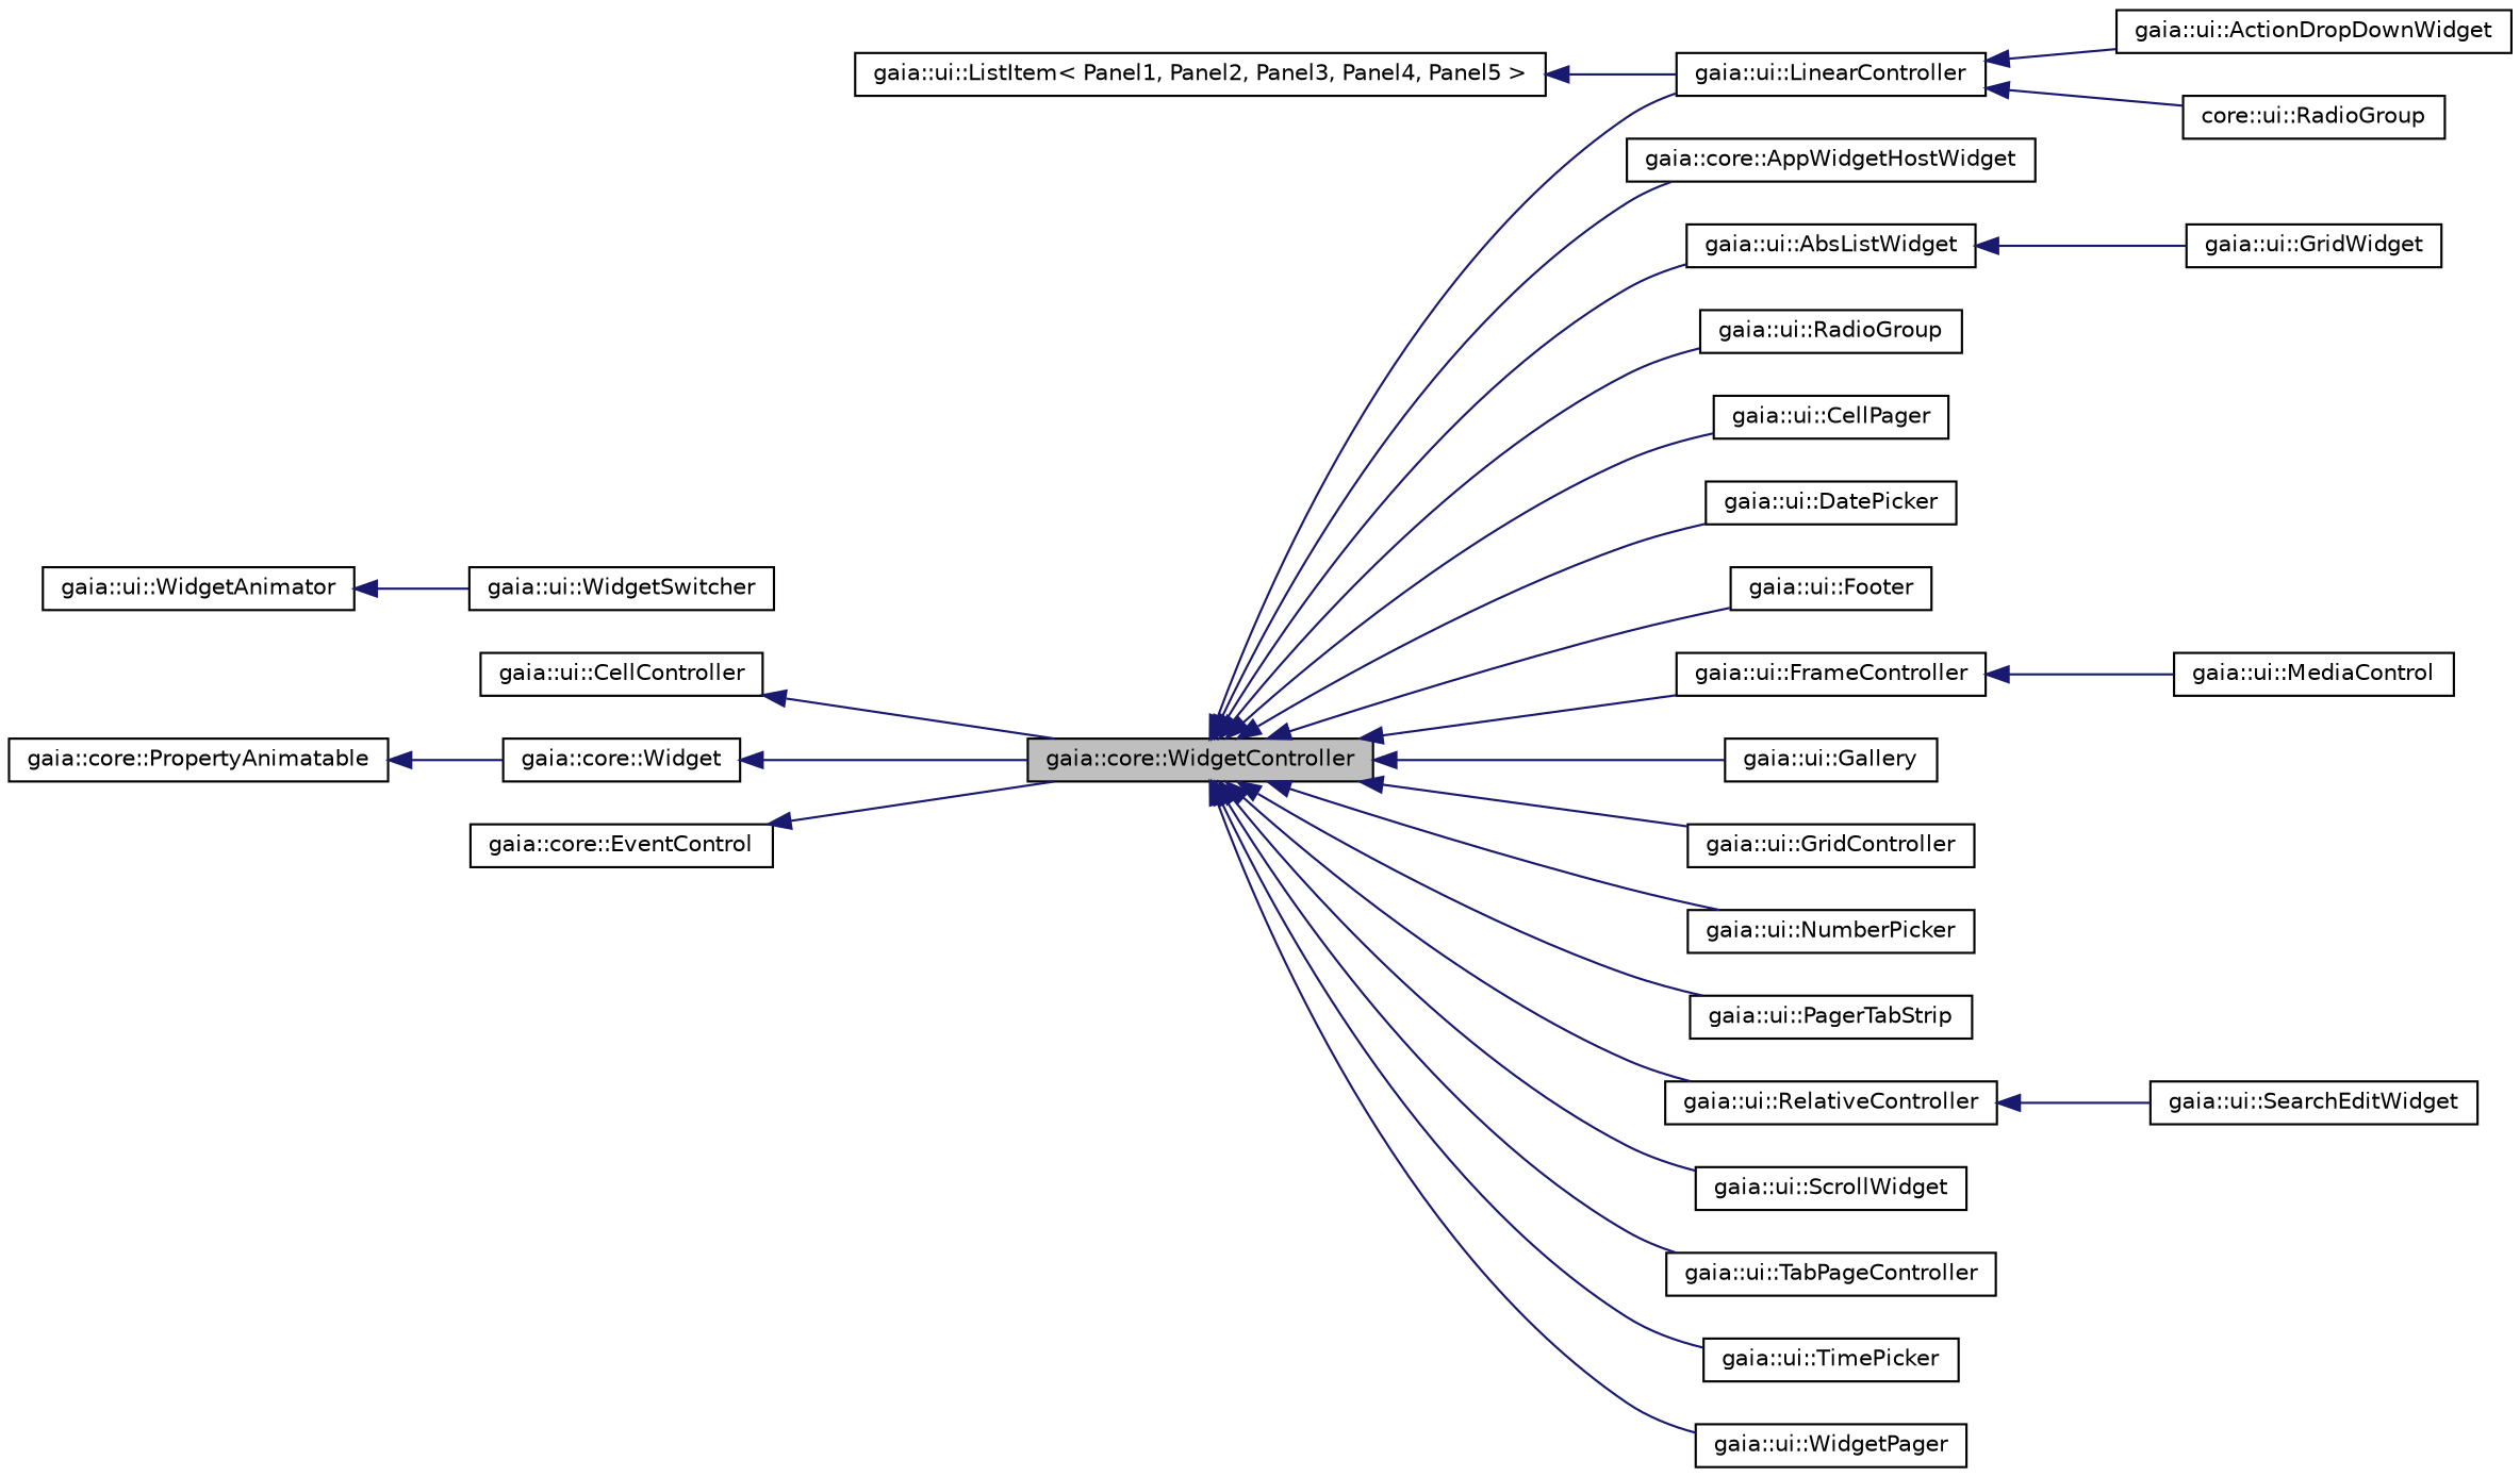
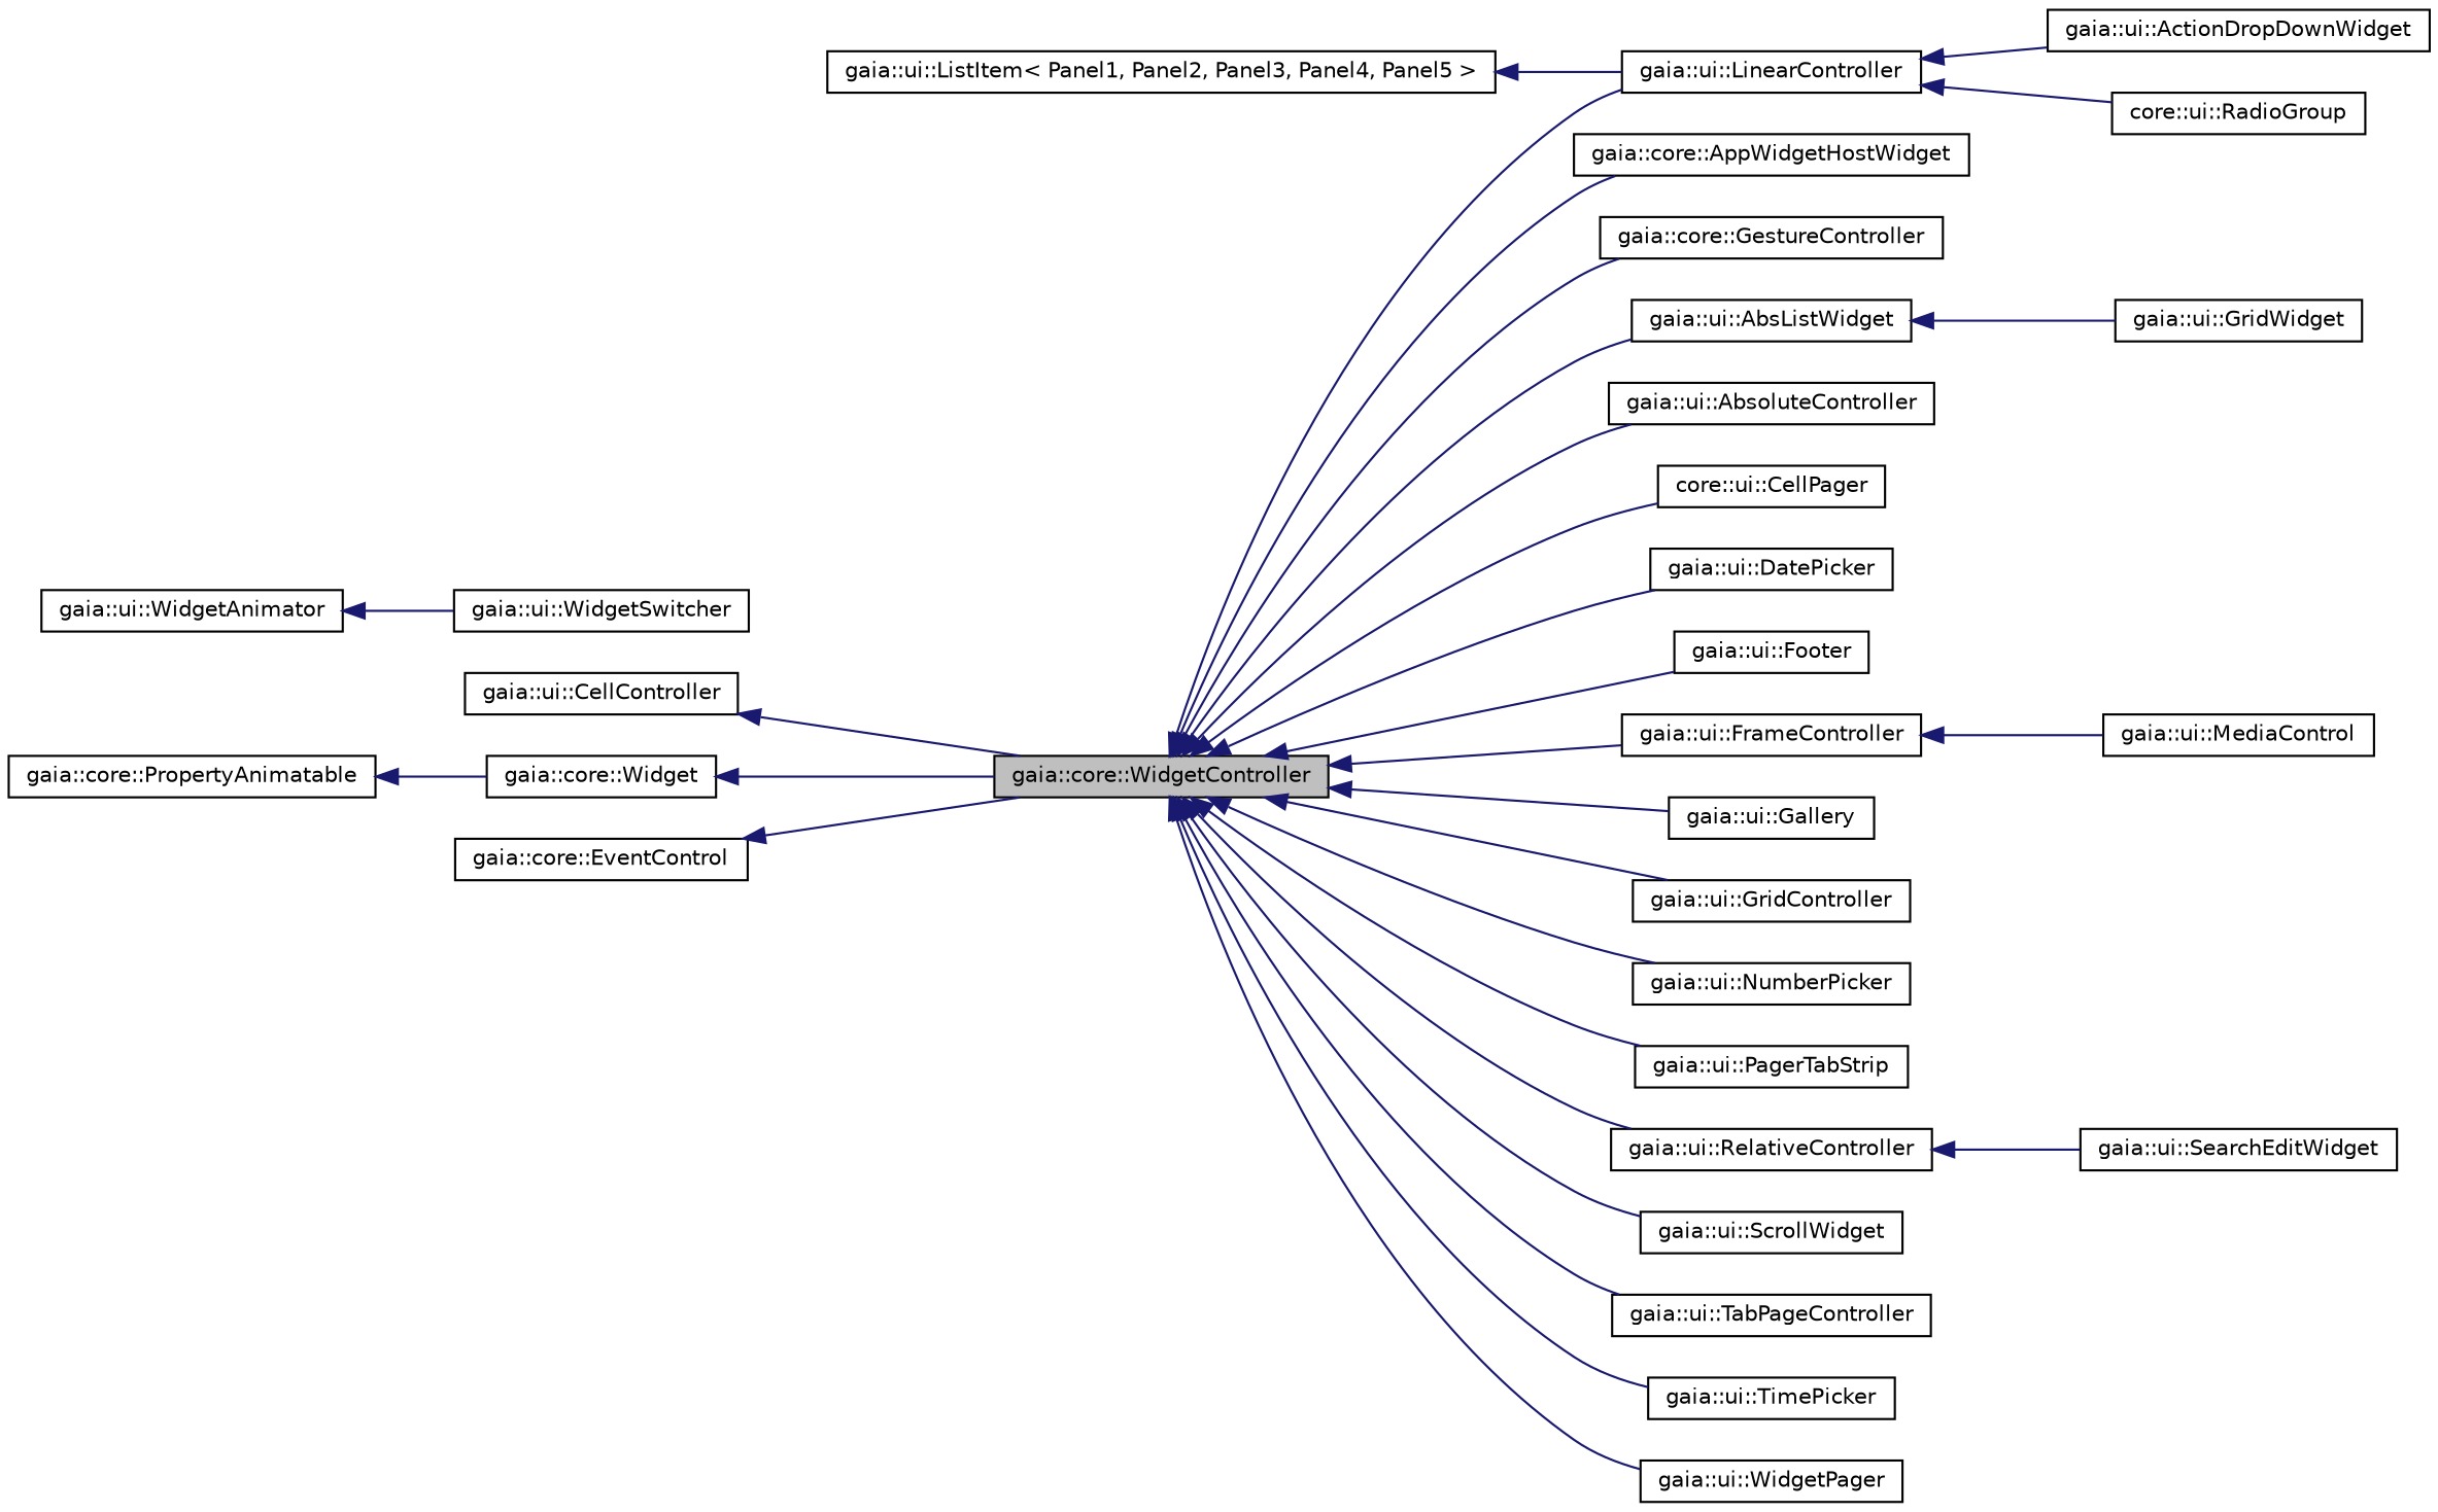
  digraph {
    rankdir=LR
    node [color=black fillcolor=white fontname=Helvetica fontsize=10 shape=record style=filled]
    edge [color=midnightblue dir=back fontname=Helvetica fontsize=10 labelfontname=Helvetica labelfontsize=10 style=solid]
    n1 [fillcolor=grey75 fontcolor=black height=0.2 label="gaia::core::WidgetController" width=0.4]
    n2 [height=0.2 label="gaia::core::AppWidgetHostWidget" width=0.4]
+   n3 [height=0.2 label="gaia::core::GestureController" width=0.4]
    n4 [height=0.2 label="gaia::ui::AbsListWidget" width=0.4]
-   n5 [height=0.2 label="gaia::ui::RadioGroup" width=0.4]
-   n6 [height=0.2 label="gaia::ui::CellPager" width=0.4]
+   n5 [height=0.2 label="gaia::ui::AbsoluteController" width=0.4]
+   n6 [height=0.2 label="core::ui::CellPager" width=0.4]
    n7 [height=0.2 label="gaia::ui::DatePicker" width=0.4]
    n8 [height=0.2 label="gaia::ui::Footer" width=0.4]
    n9 [height=0.2 label="gaia::ui::FrameController" width=0.4]
    n10 [height=0.2 label="gaia::ui::Gallery" width=0.4]
    n11 [height=0.2 label="gaia::ui::GridController" width=0.4]
    n12 [height=0.2 label="gaia::ui::LinearController" width=0.4]
    n13 [height=0.2 label="gaia::ui::NumberPicker" width=0.4]
    n14 [height=0.2 label="gaia::ui::PagerTabStrip" width=0.4]
    n15 [height=0.2 label="gaia::ui::RelativeController" width=0.4]
    n16 [height=0.2 label="gaia::ui::ScrollWidget" width=0.4]
    n17 [height=0.2 label="gaia::ui::TabPageController" width=0.4]
    n18 [height=0.2 label="gaia::ui::TimePicker" width=0.4]
    n19 [height=0.2 label="gaia::ui::WidgetPager" width=0.4]
    n20 [height=0.2 label="gaia::ui::GridWidget" width=0.4]
    n21 [height=0.2 label="gaia::ui::CellController" width=0.4]
    n22 [height=0.2 label="gaia::ui::MediaControl" width=0.4]
    n23 [height=0.2 label="gaia::ui::ActionDropDownWidget" width=0.4]
    n24 [height=0.2 label="core::ui::RadioGroup" width=0.4]
    n25 [height=0.2 label="gaia::ui::SearchEditWidget" width=0.4]
    n26 [height=0.2 label="gaia::core::Widget" width=0.4]
    n27 [height=0.2 label="gaia::core::PropertyAnimatable" width=0.4]
    n28 [height=0.2 label="gaia::core::EventControl" width=0.4]
    n29 [height=0.2 label="gaia::ui::WidgetAnimator" width=0.4]
    n30 [height=0.2 label="gaia::ui::WidgetSwitcher" width=0.4]
    n31 [height=0.2 label="gaia::ui::ListItem\< Panel1, Panel2, Panel3, Panel4, Panel5 \>" width=0.4]
    n1 -> n2
+   n1 -> n3
    n1 -> n4
    n1 -> n5
    n1 -> n6
    n1 -> n7
    n1 -> n8
    n1 -> n9
    n1 -> n10
    n1 -> n11
    n1 -> n12
    n1 -> n13
    n1 -> n14
    n1 -> n15
    n1 -> n16
    n1 -> n17
    n1 -> n18
    n1 -> n19
    n4 -> n20
    n9 -> n22
    n12 -> n23
    n12 -> n24
    n15 -> n25
    n21 -> n1
    n26 -> n1
    n27 -> n26
    n28 -> n1
    n29 -> n30
    n31 -> n12
  }
